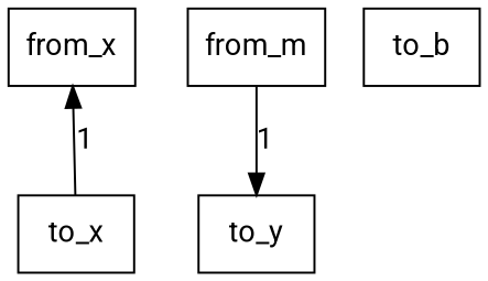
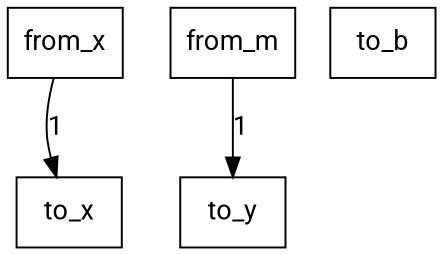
  digraph {
    fontname=Roboto
    rankdir=TB
    node [fillcolor=white fontname=Roboto shape=box style=filled]
    edge [fontname=Roboto]
    n1 [label=<from_x>]
    n2 [label=<to_x>]
    n3 [label=<to_y>]
    n4 [label=<from_m>]
    n5 [label=<to_b>]
-   n2 -> n1 [label=1]
+   n1 -> n2 [label=1]
    n4 -> n3 [label=1]
  }
